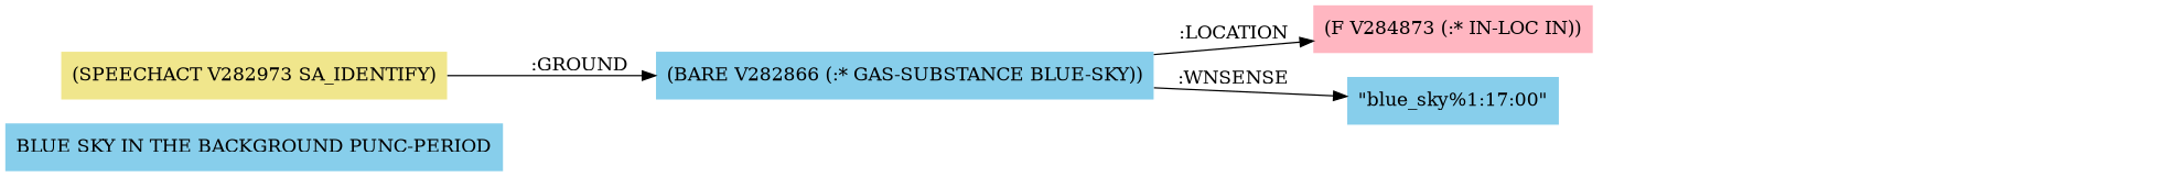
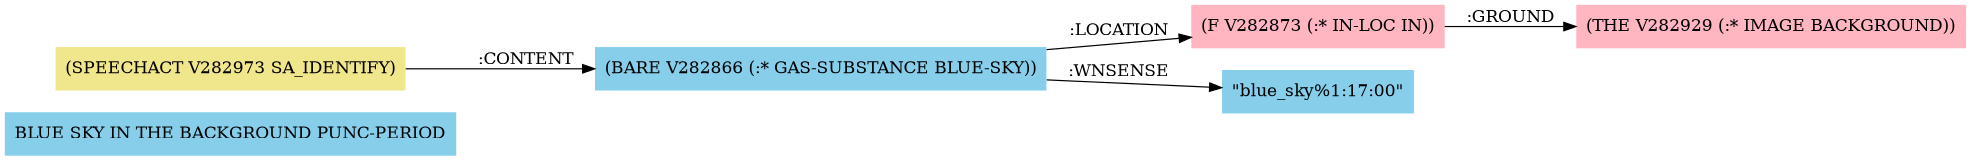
  digraph {
    rankdir=LR
    node [color=teal fillcolor=skyblue shape=none style=filled]
    "BLUE SKY IN THE BACKGROUND PUNC-PERIOD" [color=deeppink]
    n2 [fillcolor=khaki label="(SPEECHACT V282973 SA_IDENTIFY)"]
    n3 [color=brown label="(BARE V282866 (:* GAS-SUBSTANCE BLUE-SKY))"]
-   n4 [fillcolor=lightpink label="(F V284873 (:* IN-LOC IN))"]
+   n4 [fillcolor=lightpink label="(F V282873 (:* IN-LOC IN))"]
    n5 [color=darkgreen label="\"blue_sky%1:17:00\""]
-   n2 -> n3 [label=":GROUND"]
+   n6 [fillcolor=lightpink label="(THE V282929 (:* IMAGE BACKGROUND))"]
+   n2 -> n3 [label=":CONTENT"]
    n3 -> n4 [label=":LOCATION"]
    n3 -> n5 [label=":WNSENSE"]
+   n4 -> n6 [label=":GROUND"]
  }
